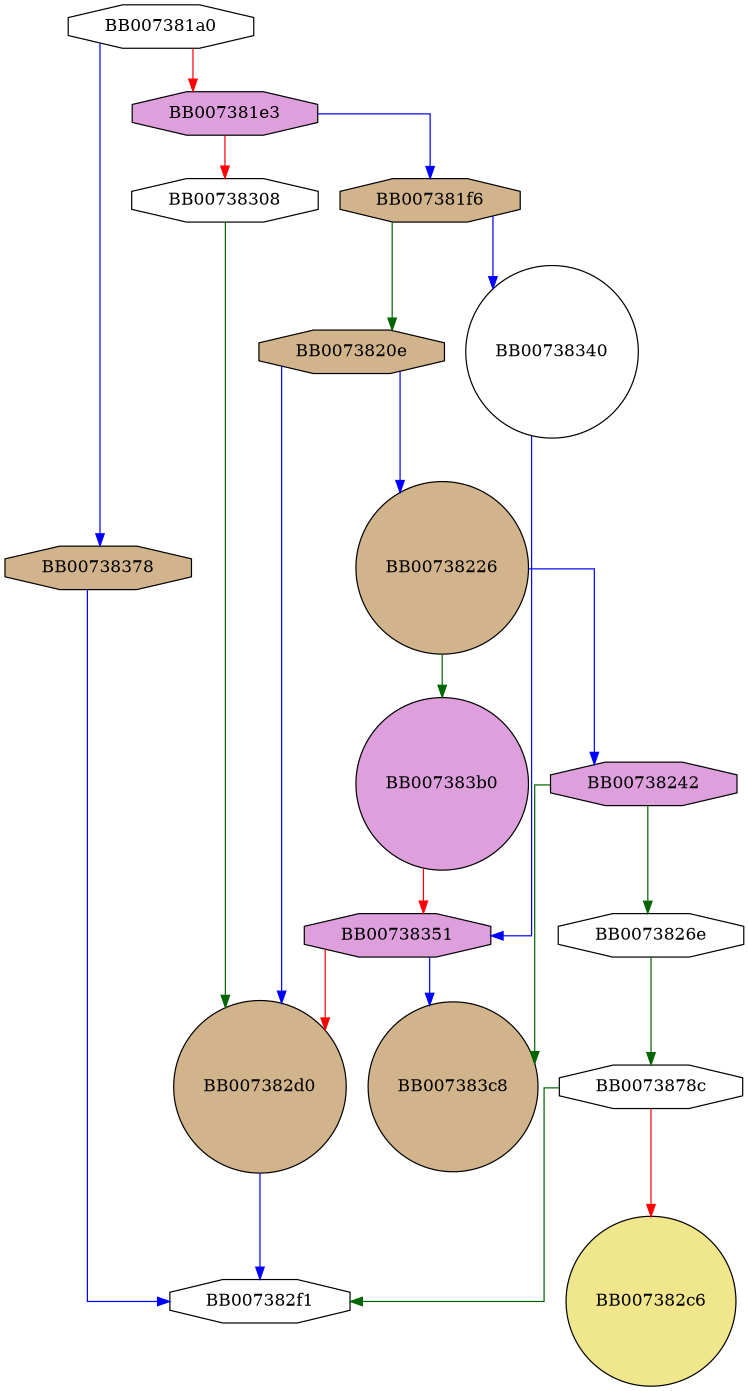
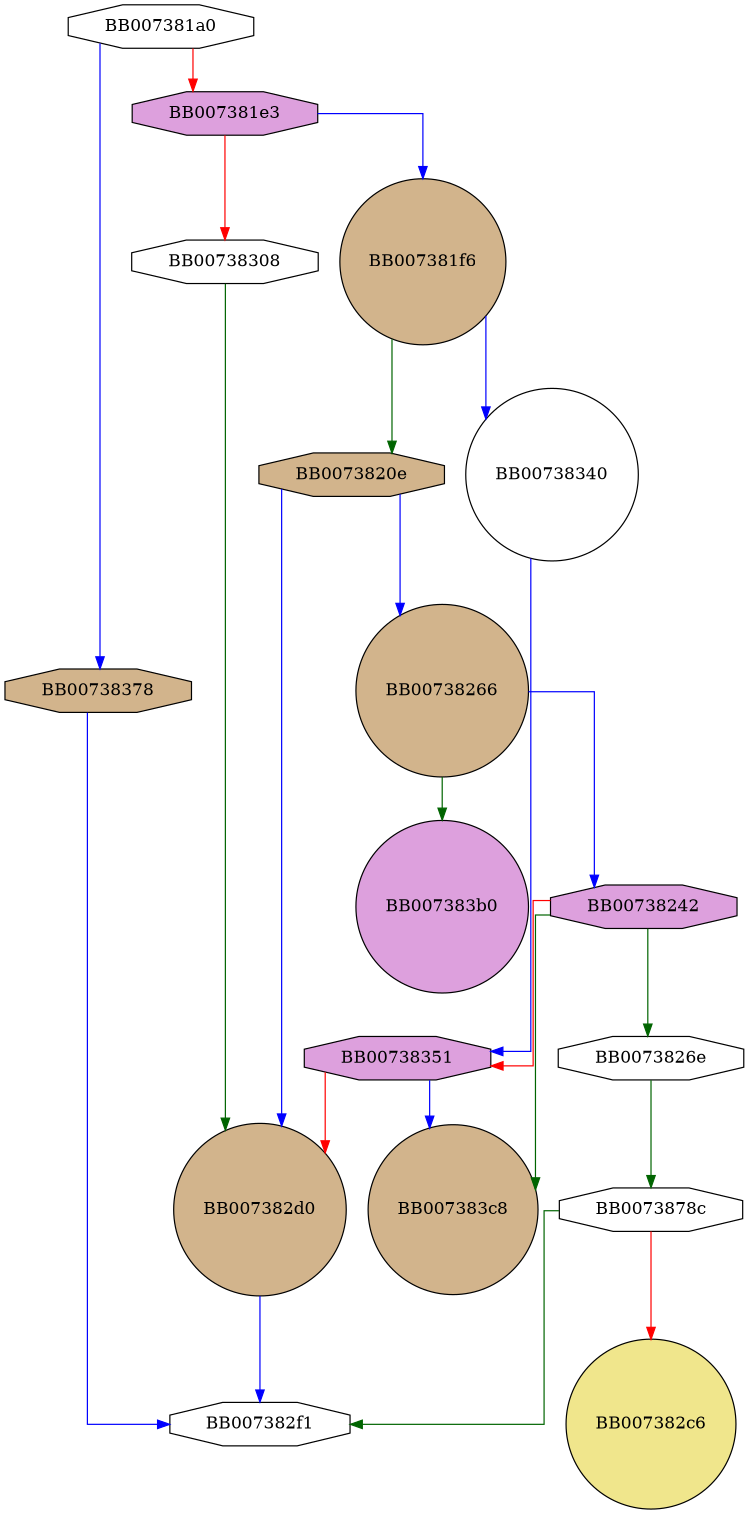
  digraph {
    splines=ortho
    node [fillcolor=tan shape=octagon style=filled]
    edge [color=blue]
    BB00738378
    BB007381a0 [fillcolor=white]
    BB007381e3 [fillcolor=plum]
    BB007382f1 [fillcolor=white]
    BB00738308 [fillcolor=white]
-   BB007381f6
+   BB007381f6 [shape=circle]
    BB007382d0 [shape=circle]
    BB00738340 [fillcolor=white shape=circle]
    BB0073820e
    BB00738351 [fillcolor=plum]
-   BB00738226 [shape=circle]
+   BB00738226 [shape=circle label=BB00738266]
    BB007383c8 [shape=circle]
    BB007383b0 [fillcolor=plum shape=circle]
    BB00738242 [fillcolor=plum]
    BB0073826e [fillcolor=white]
    n16 [fillcolor=white label=BB0073878c]
    BB007382c6 [fillcolor=khaki shape=circle]
    BB00738378 -> BB007382f1
    BB007381a0 -> BB00738378
    BB007381a0 -> BB007381e3 [color=red]
    BB007381e3 -> BB00738308 [color=red]
    BB007381e3 -> BB007381f6
    BB00738308 -> BB007382d0 [color=darkgreen]
    BB007381f6 -> BB00738340
    BB007381f6 -> BB0073820e [color=darkgreen]
    BB007382d0 -> BB007382f1
    BB00738340 -> BB00738351
    BB0073820e -> BB007382d0
    BB0073820e -> BB00738226
    BB00738351 -> BB007382d0 [color=red]
    BB00738351 -> BB007383c8
    BB00738226 -> BB007383b0 [color=darkgreen]
    BB00738226 -> BB00738242
-   BB007383b0 -> BB00738351 [color=red]
+   BB00738242 -> BB00738351 [color=red]
    BB00738242 -> BB007383c8 [color=darkgreen]
    BB00738242 -> BB0073826e [color=darkgreen]
    BB0073826e -> n16 [color=darkgreen]
    n16 -> BB007382f1 [color=darkgreen]
    n16 -> BB007382c6 [color=red]
  }
